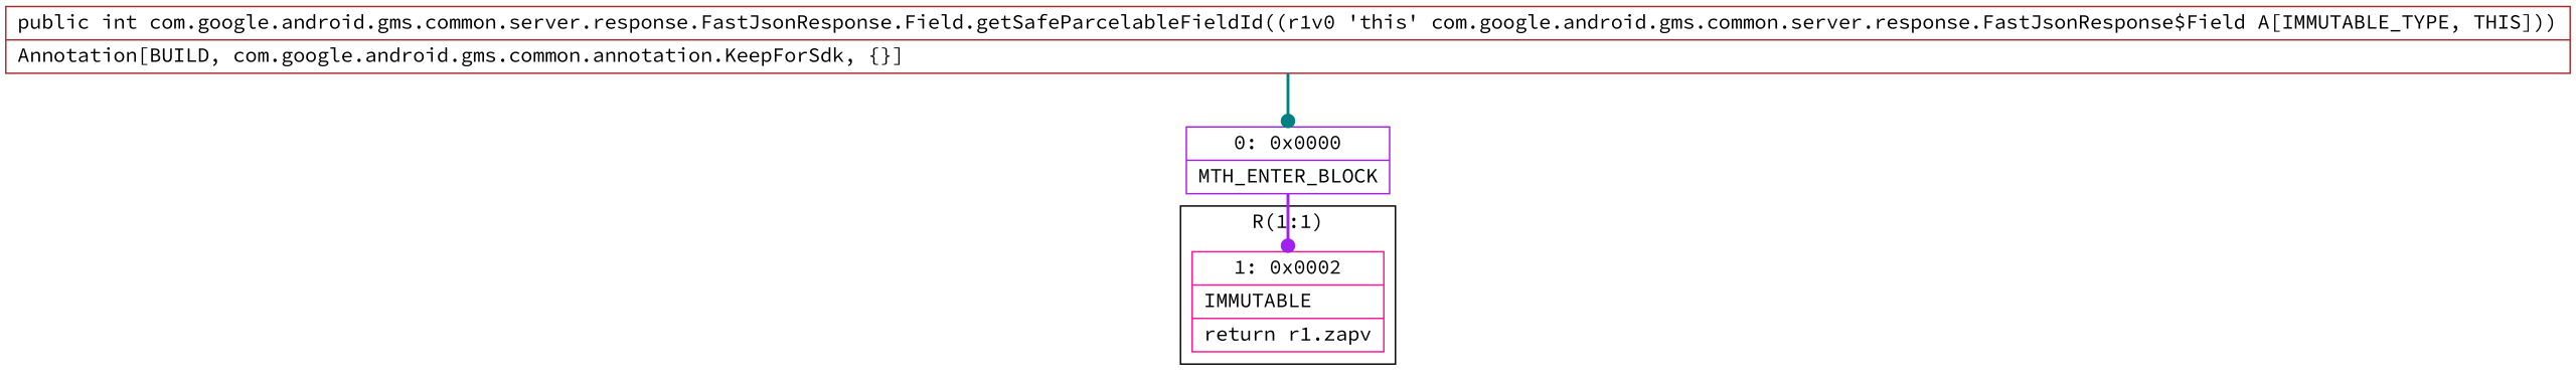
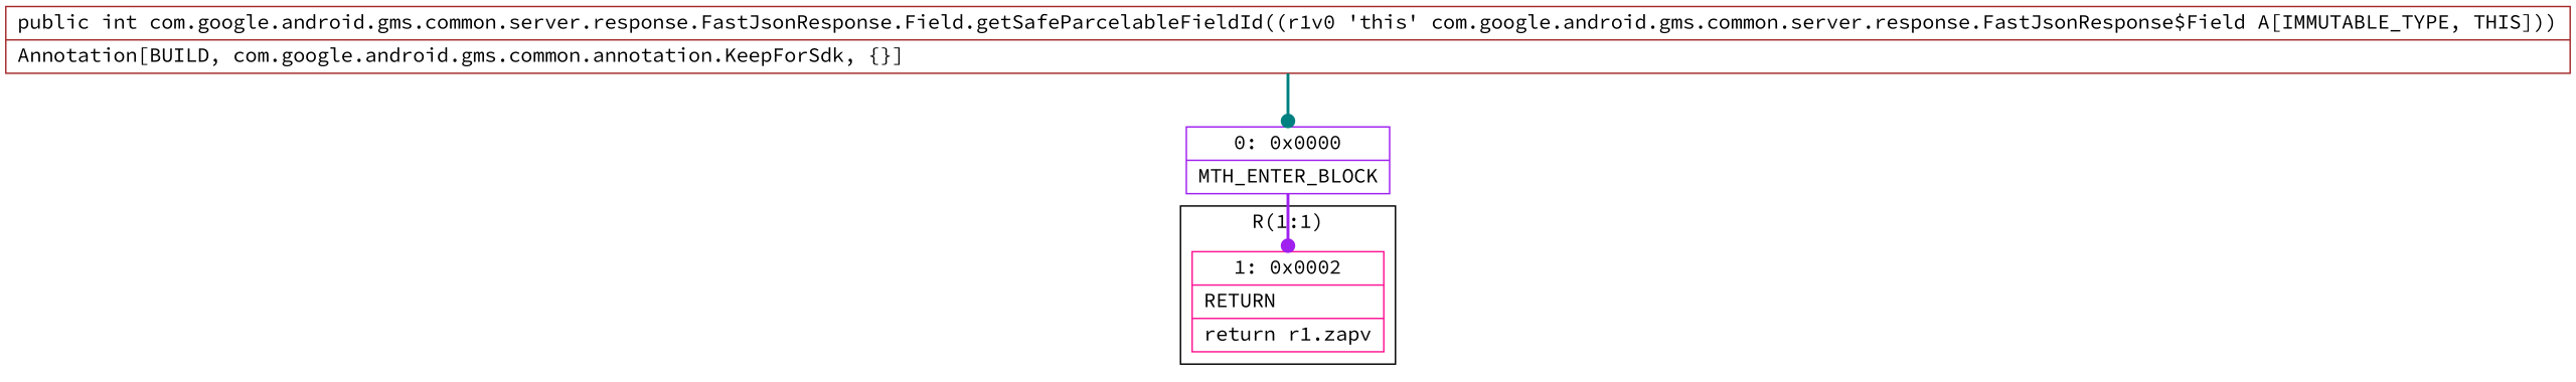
  digraph {
    fontname="Source Code Pro"
    node [shape=record fontname="Source Code Pro"]
    edge [style=bold arrowhead=dot fontname="Source Code Pro"]
-   n1 [color=deeppink label="{1\:\ 0x0002|IMMUTABLE\l|return r1.zapv\l}"]
+   n1 [color=deeppink label="{1\:\ 0x0002|RETURN\l|return r1.zapv\l}"]
    n2 [color=purple label="{0\:\ 0x0000|MTH_ENTER_BLOCK\l}"]
    n3 [label="{public int com.google.android.gms.common.server.response.FastJsonResponse.Field.getSafeParcelableFieldId((r1v0 'this' com.google.android.gms.common.server.response.FastJsonResponse$Field A[IMMUTABLE_TYPE, THIS]))  | Annotation[BUILD, com.google.android.gms.common.annotation.KeepForSdk, \{\}]\l}" color=brown]
    subgraph cluster_1 {
      label="R(1:1)"
      n1
    }
    n2 -> n1 [color=purple]
    n3 -> n2 [color=teal]
  }
